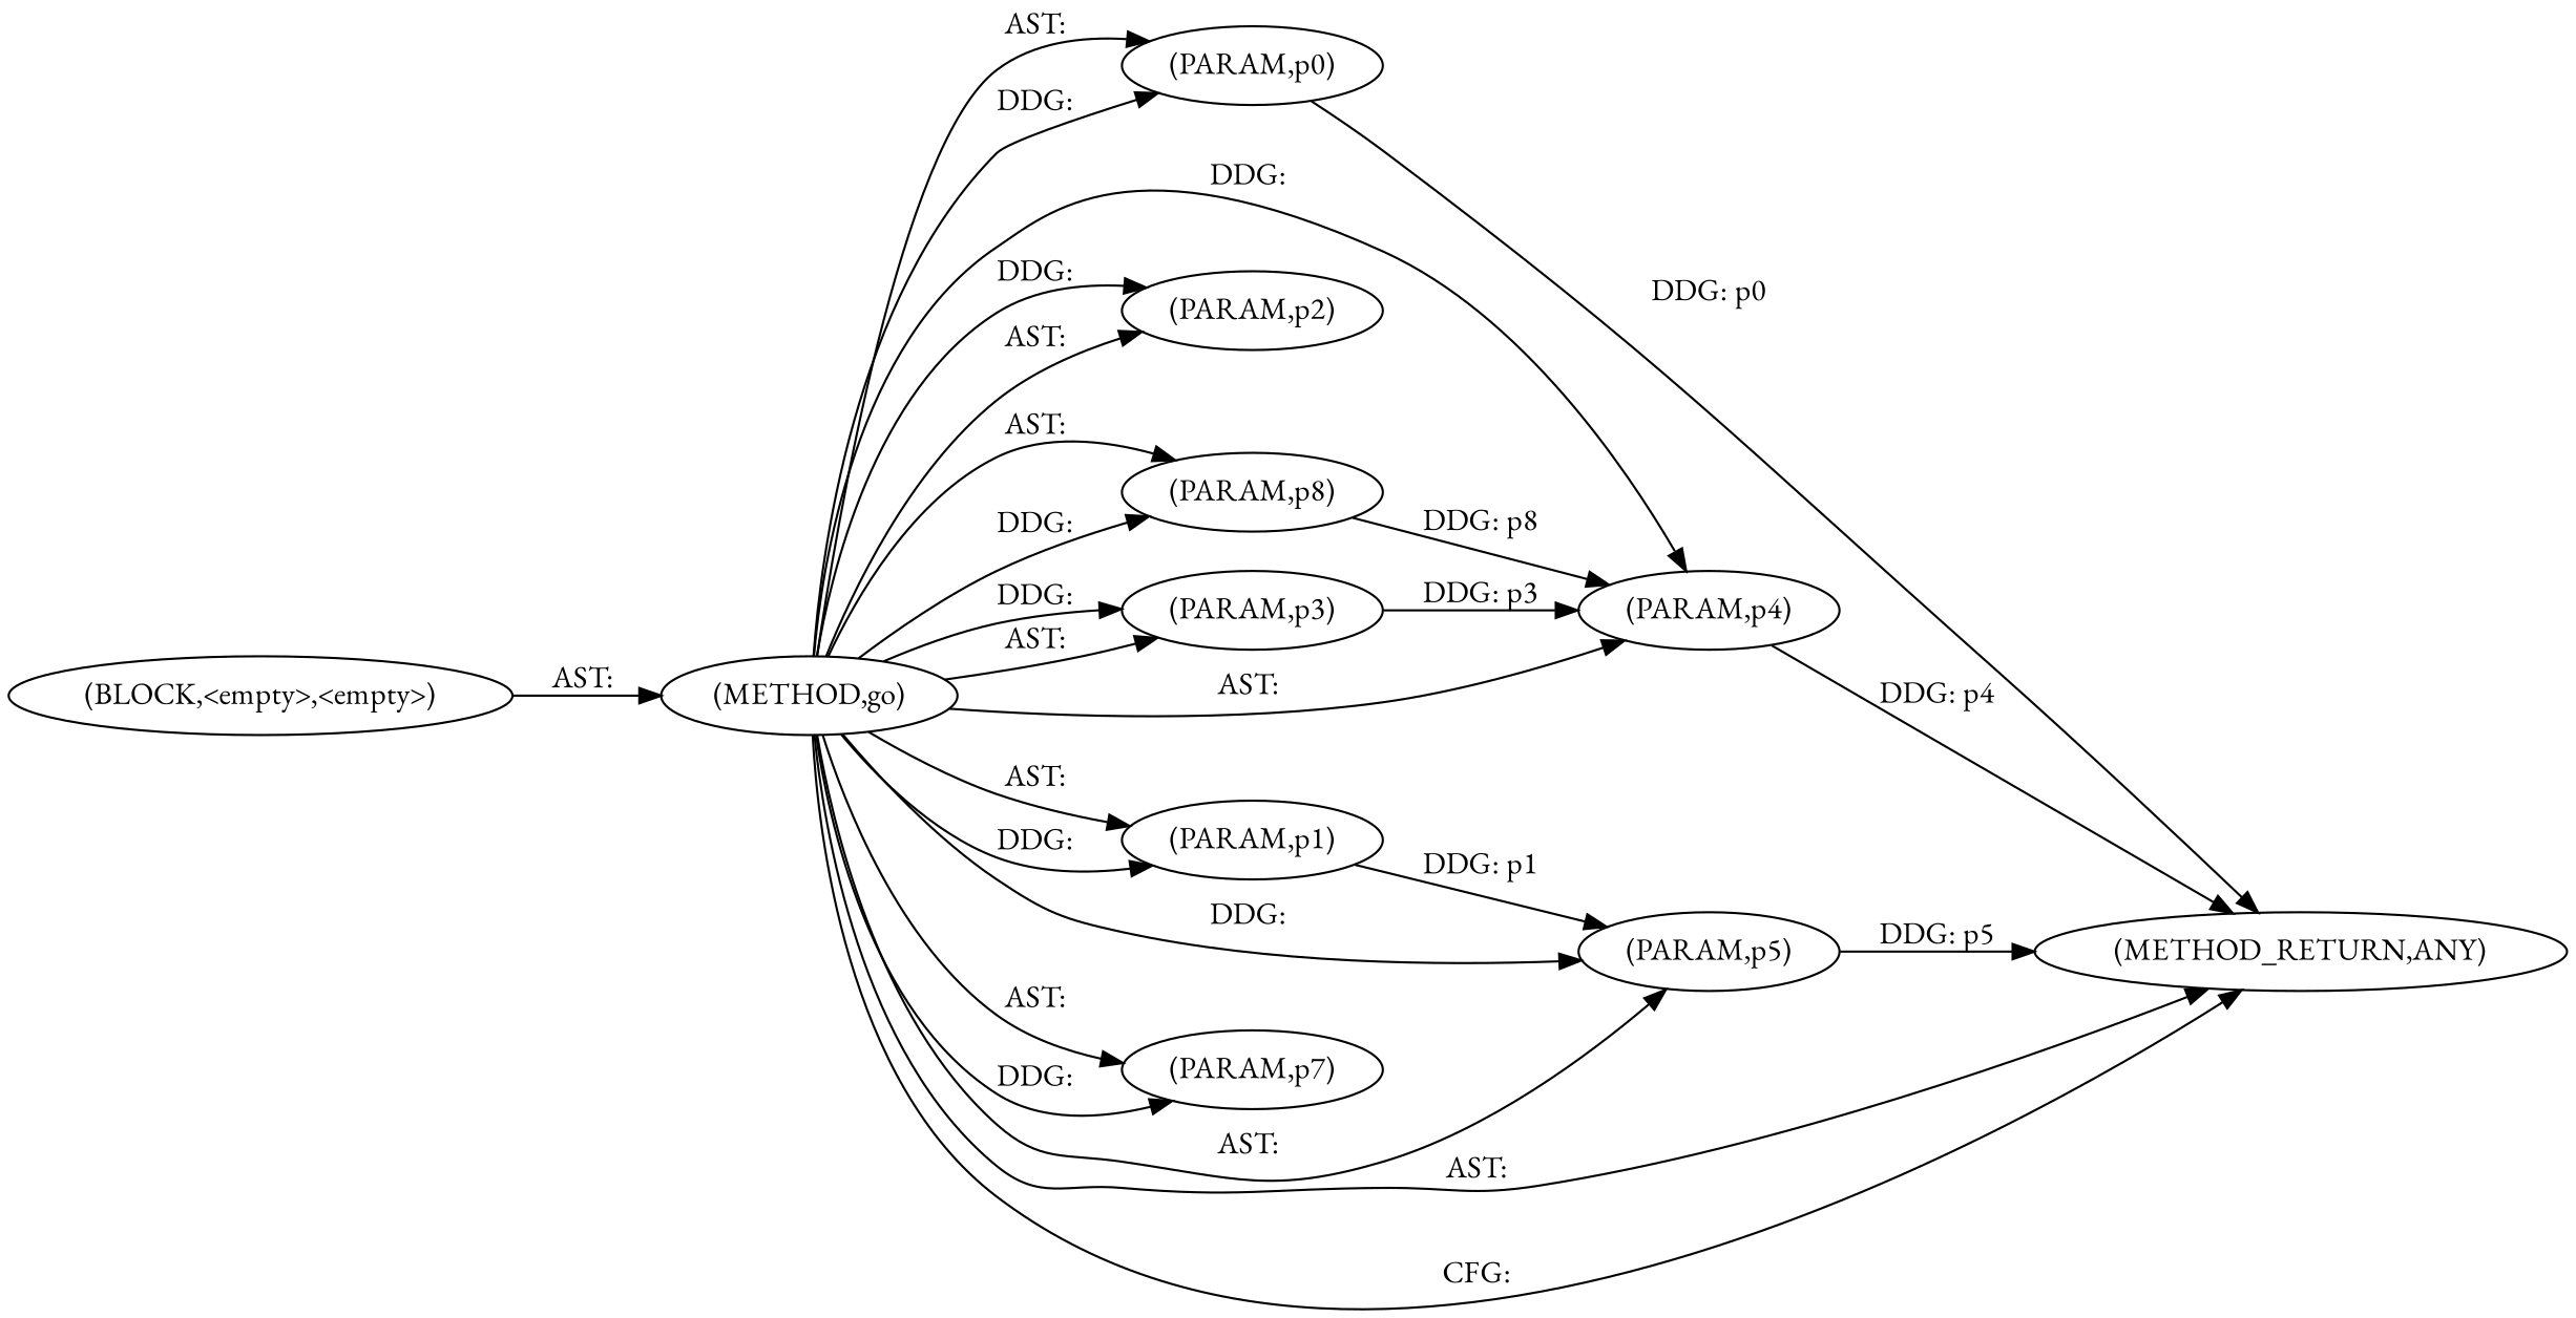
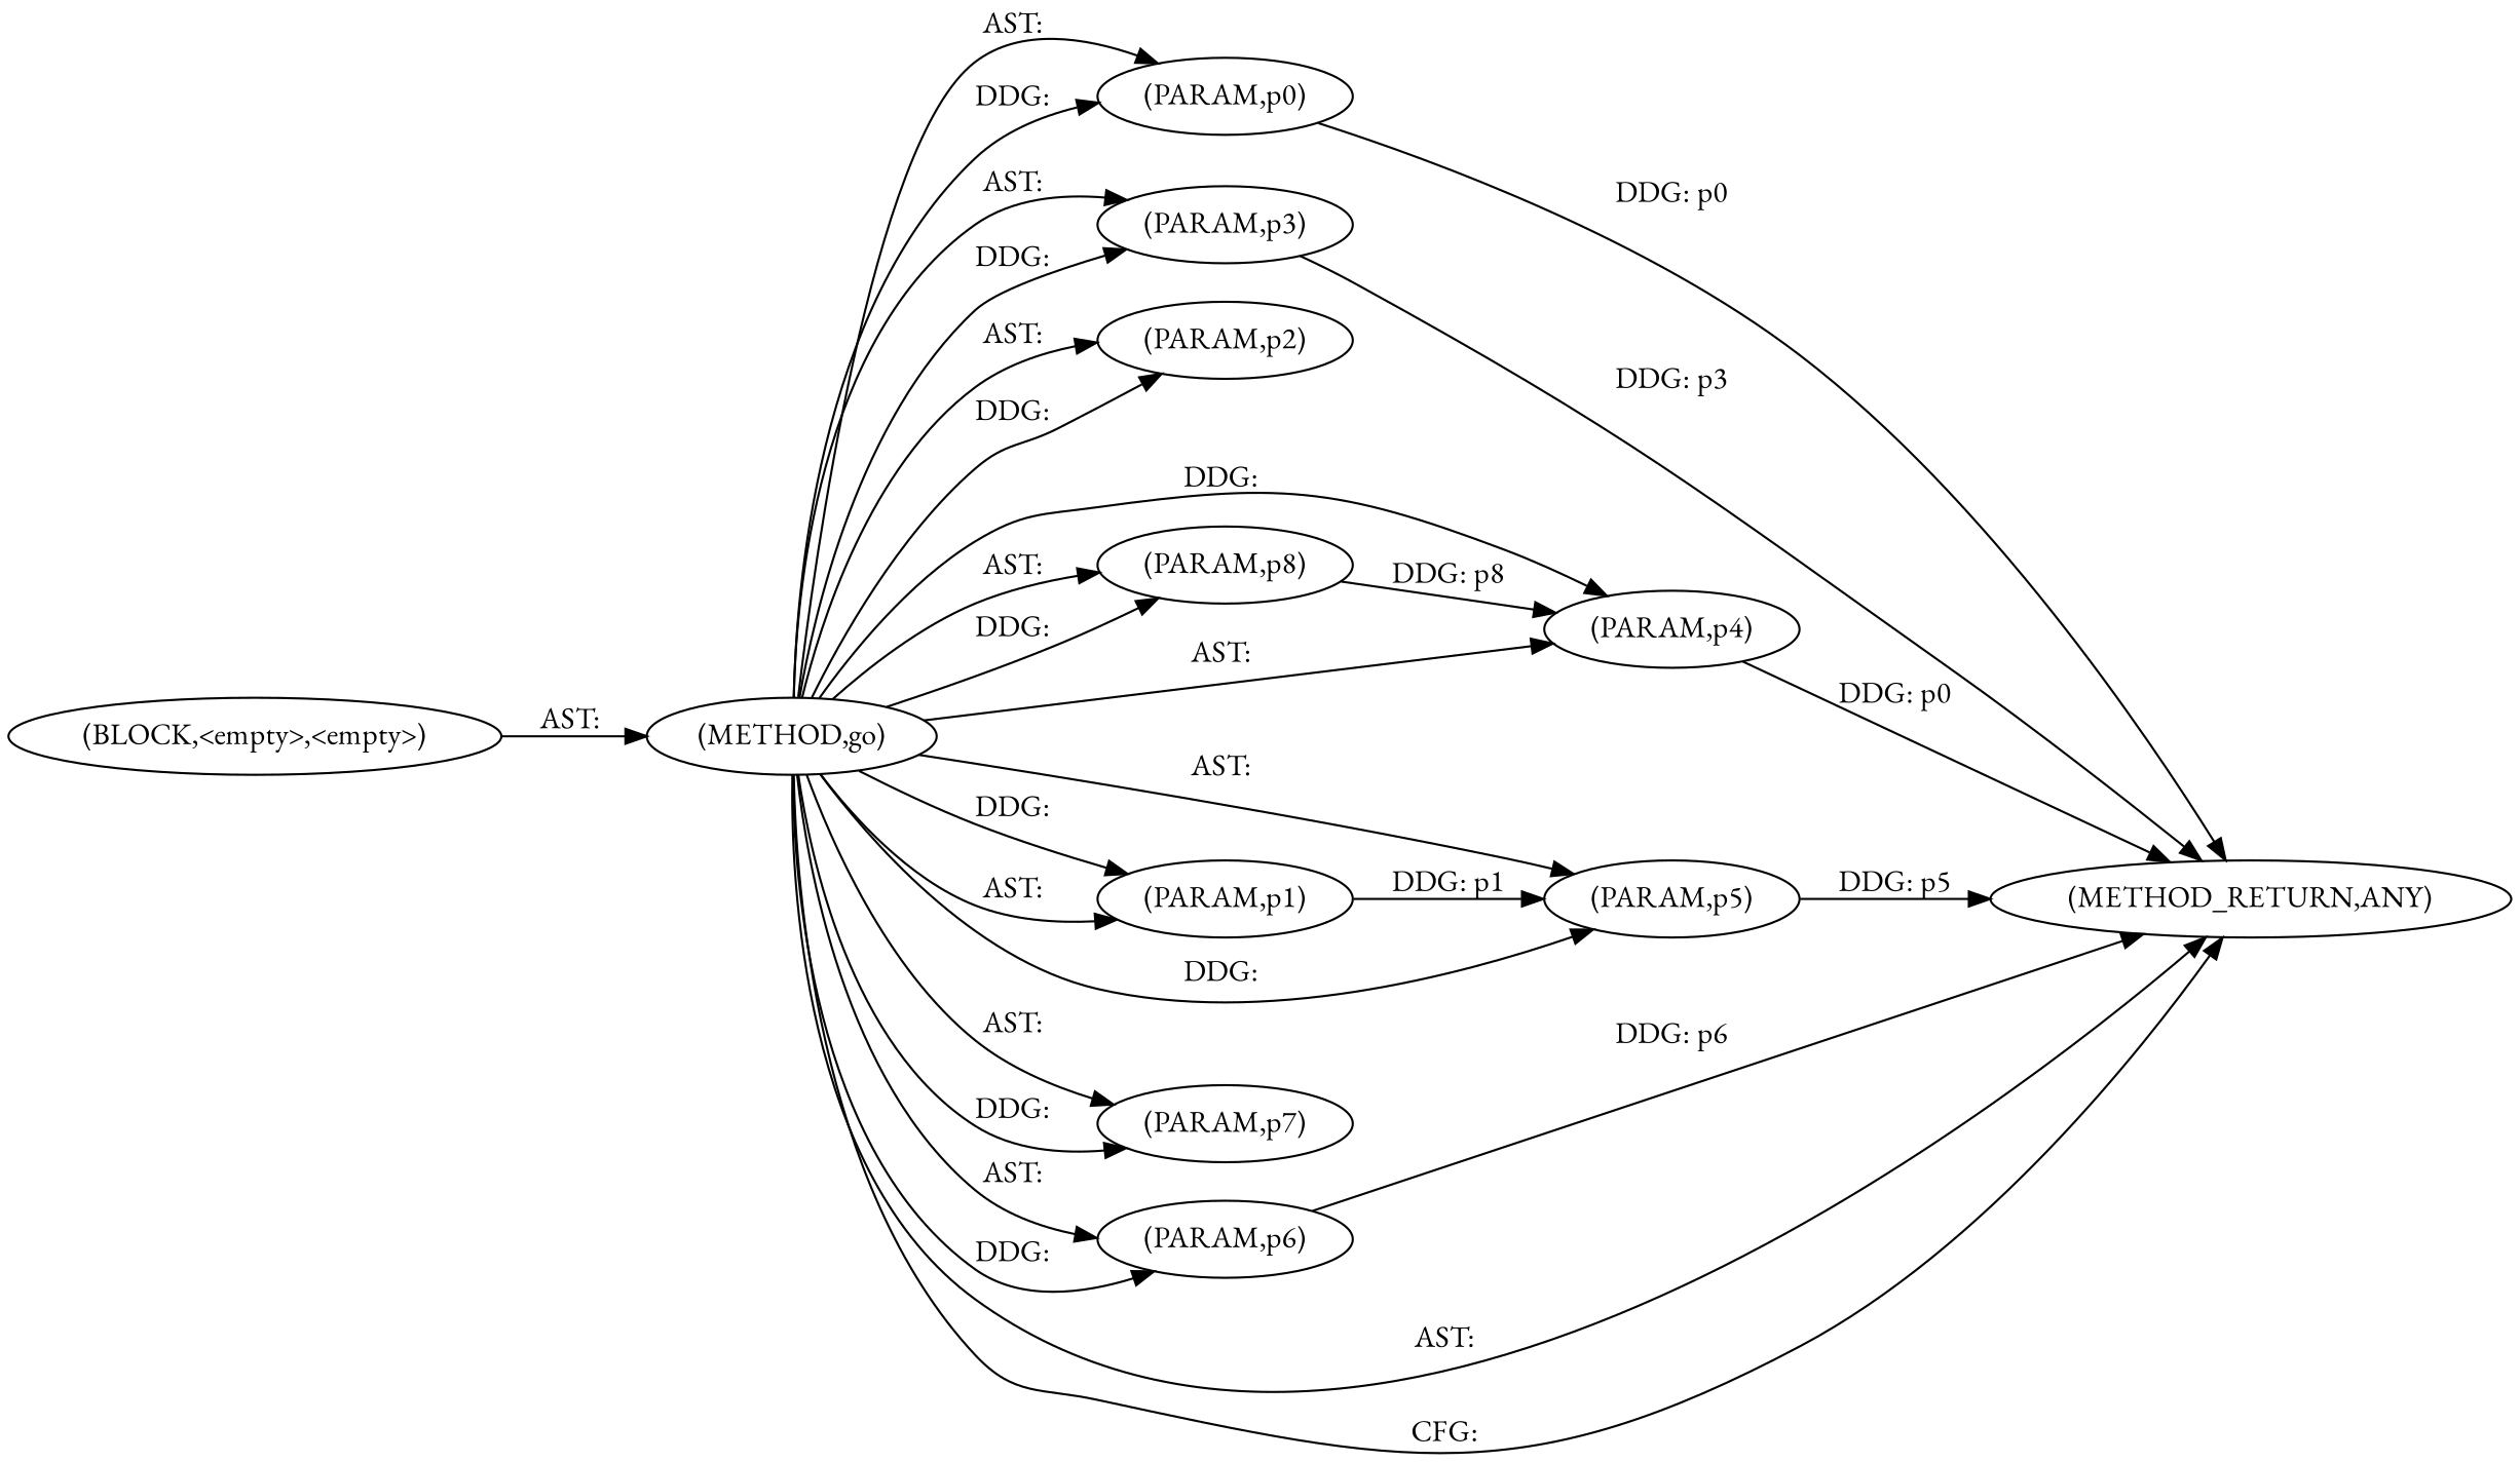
  digraph {
    fontname="EB Garamond"
    rankdir=LR
    node [fontname="EB Garamond"]
    edge [fontname="EB Garamond"]
    n1 [label=<(METHOD,go)>]
    n2 [label=<(PARAM,p0)>]
    n3 [label=<(PARAM,p1)>]
    n4 [label=<(PARAM,p2)>]
    n5 [label=<(PARAM,p3)>]
    n6 [label=<(PARAM,p4)>]
    n7 [label=<(PARAM,p5)>]
+   n8 [label=<(PARAM,p6)>]
    n9 [label=<(PARAM,p7)>]
    n10 [label=<(PARAM,p8)>]
    n11 [label=<(METHOD_RETURN,ANY)>]
    n12 [label=<(BLOCK,&lt;empty&gt;,&lt;empty&gt;)>]
    n1 -> n2 [label="AST: "]
    n1 -> n2 [label="DDG: "]
    n1 -> n3 [label="AST: "]
    n1 -> n3 [label="DDG: "]
    n1 -> n4 [label="AST: "]
    n1 -> n4 [label="DDG: "]
    n1 -> n5 [label="AST: "]
    n1 -> n5 [label="DDG: "]
    n1 -> n6 [label="AST: "]
    n1 -> n6 [label="DDG: "]
    n1 -> n7 [label="AST: "]
    n1 -> n7 [label="DDG: "]
+   n1 -> n8 [label="AST: "]
+   n1 -> n8 [label="DDG: "]
    n1 -> n9 [label="AST: "]
    n1 -> n9 [label="DDG: "]
    n1 -> n10 [label="AST: "]
    n1 -> n10 [label="DDG: "]
    n1 -> n11 [label="AST: "]
    n1 -> n11 [label="CFG: "]
    n2 -> n11 [label="DDG: p0"]
    n3 -> n7 [label="DDG: p1"]
-   n5 -> n6 [label="DDG: p3"]
-   n6 -> n11 [label="DDG: p4"]
+   n5 -> n11 [label="DDG: p3"]
+   n6 -> n11 [label="DDG: p0"]
    n7 -> n11 [label="DDG: p5"]
+   n8 -> n11 [label="DDG: p6"]
    n10 -> n6 [label="DDG: p8"]
    n12 -> n1 [label="AST: "]
  }
